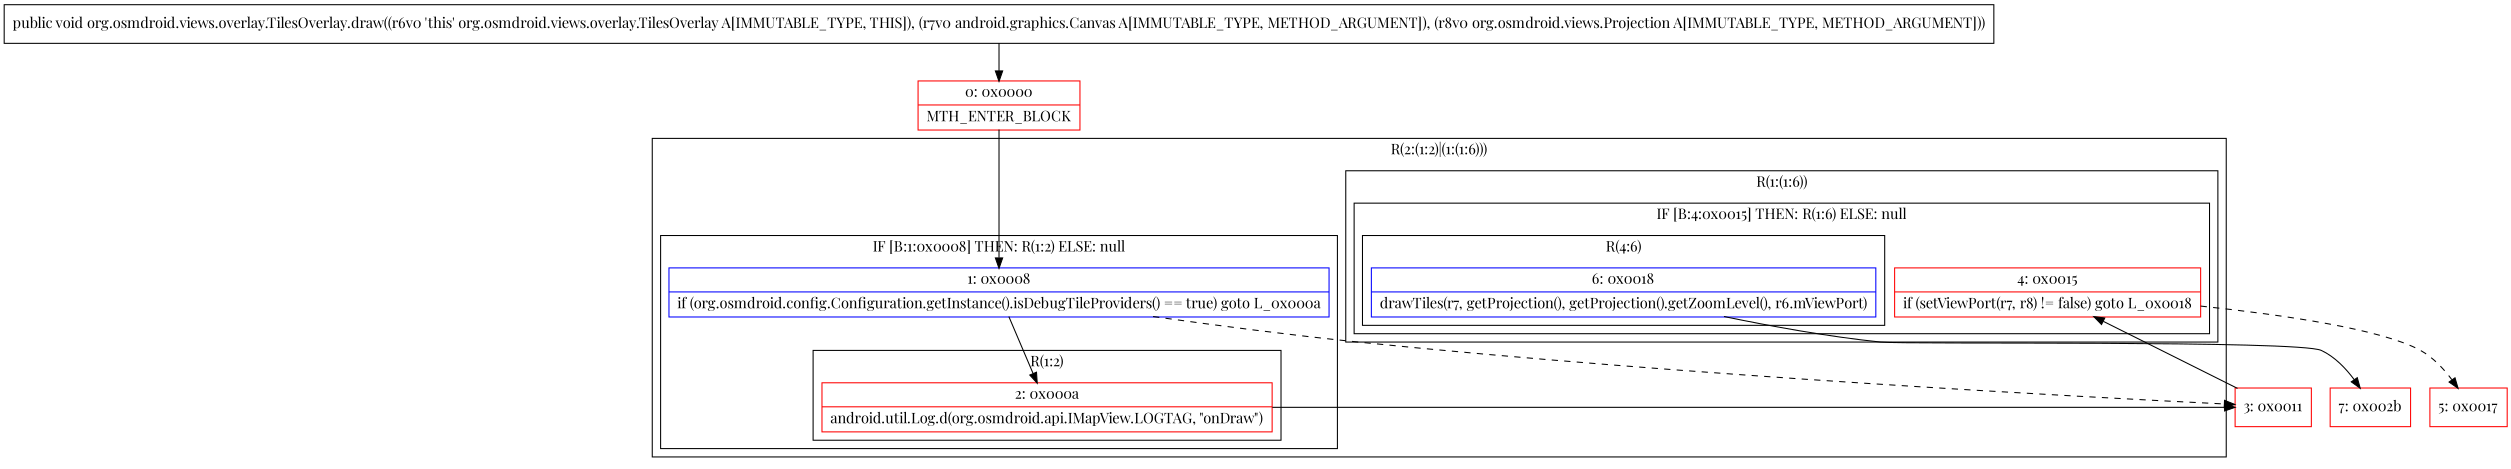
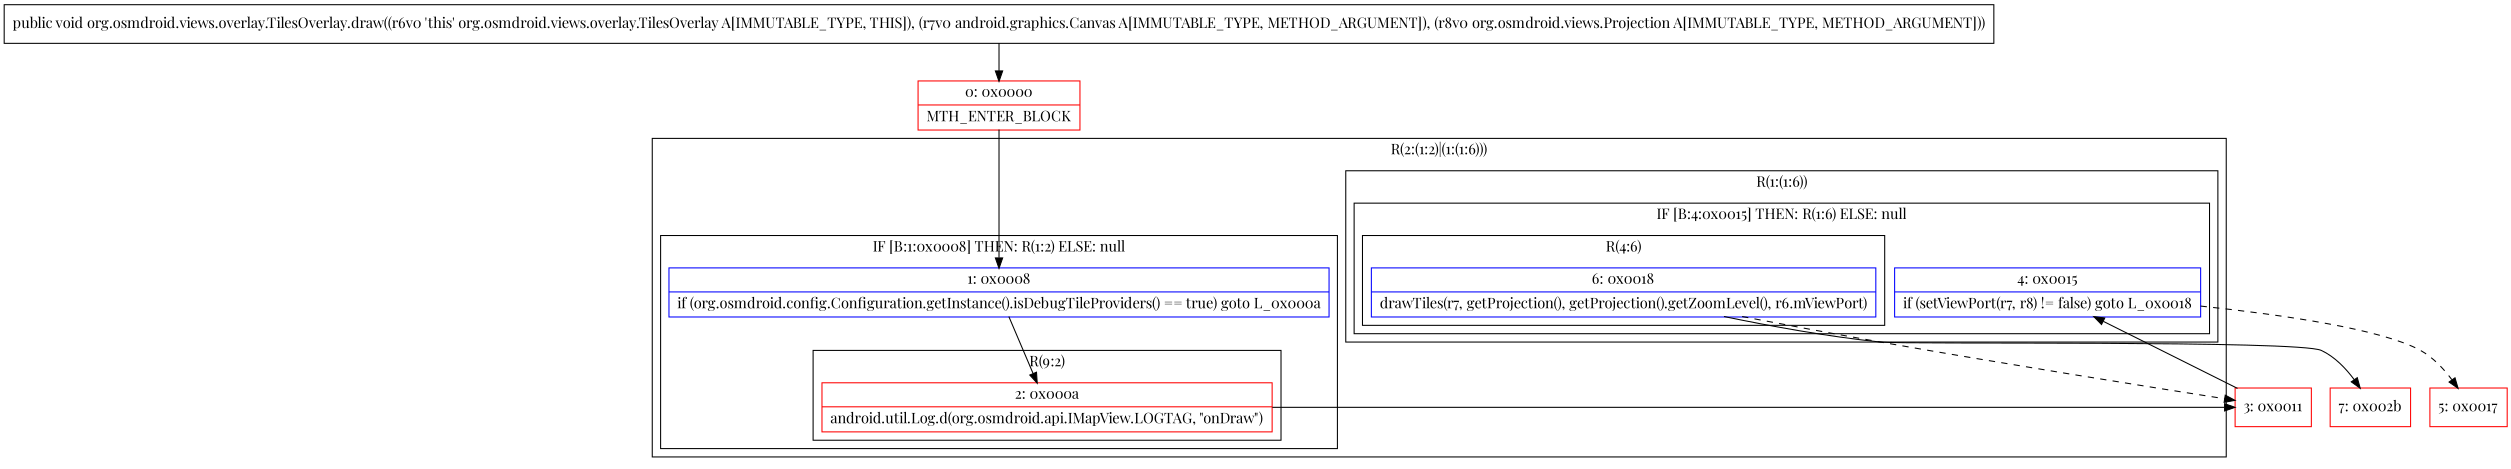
  digraph {
    fontname="Playfair Display"
    node [color=red fontname="Playfair Display" shape=record]
    edge [fontname="Playfair Display"]
    n1 [label="{2\:\ 0x000a|android.util.Log.d(org.osmdroid.api.IMapView.LOGTAG, \"onDraw\")\l}"]
    n2 [color=blue label="{1\:\ 0x0008|if (org.osmdroid.config.Configuration.getInstance().isDebugTileProviders() == true) goto L_0x000a\l}"]
    n3 [color=blue label="{6\:\ 0x0018|drawTiles(r7, getProjection(), getProjection().getZoomLevel(), r6.mViewPort)\l}"]
-   n4 [label="{4\:\ 0x0015|if (setViewPort(r7, r8) != false) goto L_0x0018\l}"]
+   n4 [color=blue label="{4\:\ 0x0015|if (setViewPort(r7, r8) != false) goto L_0x0018\l}"]
    n5 [label="{3\:\ 0x0011}"]
    n6 [label="{7\:\ 0x002b}"]
    n7 [label="{5\:\ 0x0017}"]
    n8 [label="{0\:\ 0x0000|MTH_ENTER_BLOCK\l}"]
    n9 [label="{public void org.osmdroid.views.overlay.TilesOverlay.draw((r6v0 'this' org.osmdroid.views.overlay.TilesOverlay A[IMMUTABLE_TYPE, THIS]), (r7v0 android.graphics.Canvas A[IMMUTABLE_TYPE, METHOD_ARGUMENT]), (r8v0 org.osmdroid.views.Projection A[IMMUTABLE_TYPE, METHOD_ARGUMENT])) }" color=""]
    subgraph cluster_1 {
      label="R(2:(1:2)|(1:(1:6)))"
      subgraph cluster_2 {
        label="IF [B:1:0x0008] THEN: R(1:2) ELSE: null"
        n2
        subgraph cluster_3 {
-         label="R(1:2)"
+         label="R(9:2)"
          n1
        }
      }
      subgraph cluster_4 {
        label="R(1:(1:6))"
        subgraph cluster_5 {
          label="IF [B:4:0x0015] THEN: R(1:6) ELSE: null"
          n4
          subgraph cluster_6 {
            label="R(4:6)"
            n3
          }
        }
      }
    }
    n1 -> n5
    n2 -> n1
-   n2 -> n5 [style=dashed]
+   n3 -> n5 [style=dashed]
    n3 -> n6
    n4 -> n7 [style=dashed]
    n5 -> n4
    n8 -> n2
    n9 -> n8
  }
